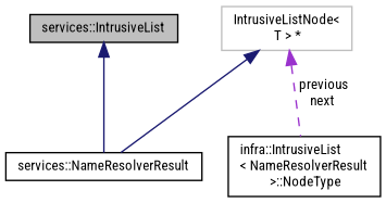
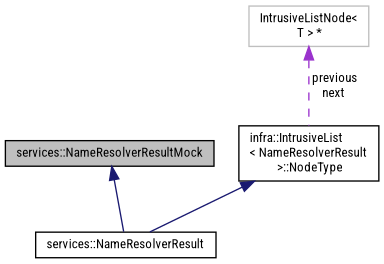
  digraph {
    fontname="Roboto Condensed"
    node [color=black fillcolor=white fontname="Roboto Condensed" fontsize=10 shape=record style=filled]
    edge [color=midnightblue dir=back fontname="Roboto Condensed" fontsize=10 labelfontname=Helvetica labelfontsize=10 style=solid]
-   n1 [fillcolor=grey75 fontcolor=black height=0.2 label="services::IntrusiveList" width=0.4]
+   n1 [fillcolor=grey75 fontcolor=black height=0.2 label="services::NameResolverResultMock" width=0.4]
    n2 [height=0.2 label="services::NameResolverResult" width=0.4]
    n3 [height=0.2 label="infra::IntrusiveList\l\< NameResolverResult\l \>::NodeType" width=0.4]
    n4 [color=grey75 height=0.2 label="IntrusiveListNode\<\l T \> *" width=0.4]
    n1 -> n2
-   n4 -> n2
+   n3 -> n2
    n4 -> n3 [color=darkorchid3 label=" previous\nnext" style=dashed]
  }
